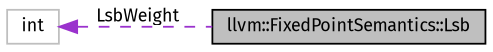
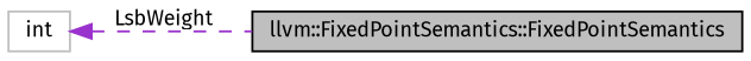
  digraph {
    rankdir=LR
    fontname="Fira Sans"
    node [fontname="Fira Sans" fontsize=10 shape=record]
-   n1 [color=black fillcolor=grey75 fontcolor=black height=0.2 label="llvm::FixedPointSemantics::Lsb" style=filled width=0.4]
+   n1 [color=black fillcolor=grey75 fontcolor=black height=0.2 label="llvm::FixedPointSemantics::FixedPointSemantics" style=filled width=0.4]
    n2 [color=grey75 height=0.2 label=int width=0.4]
    n2 -> n1 [color=darkorchid3 dir=back fontname="Fira Sans" fontsize=10 label=" LsbWeight" labelfontname=Helvetica labelfontsize=10 style=dashed]
  }
